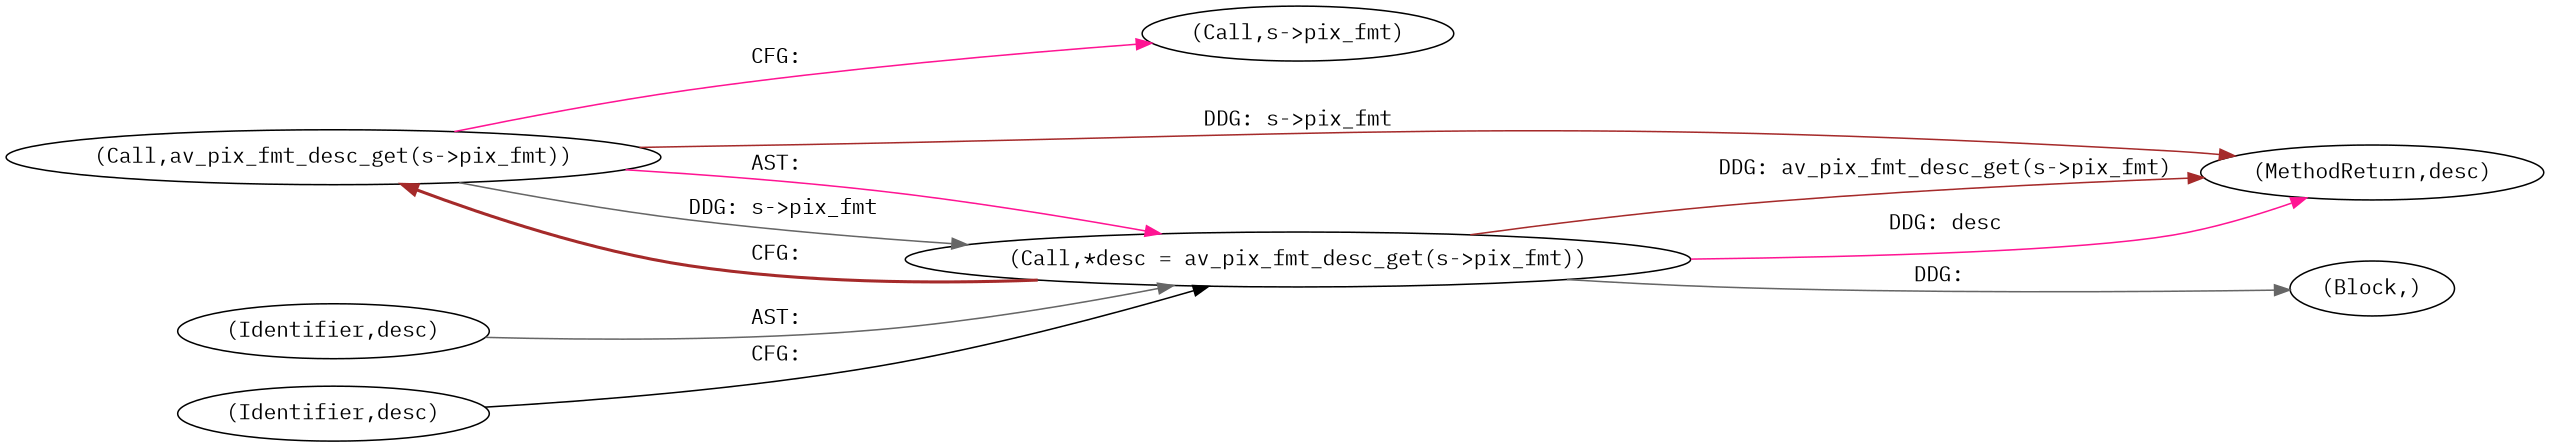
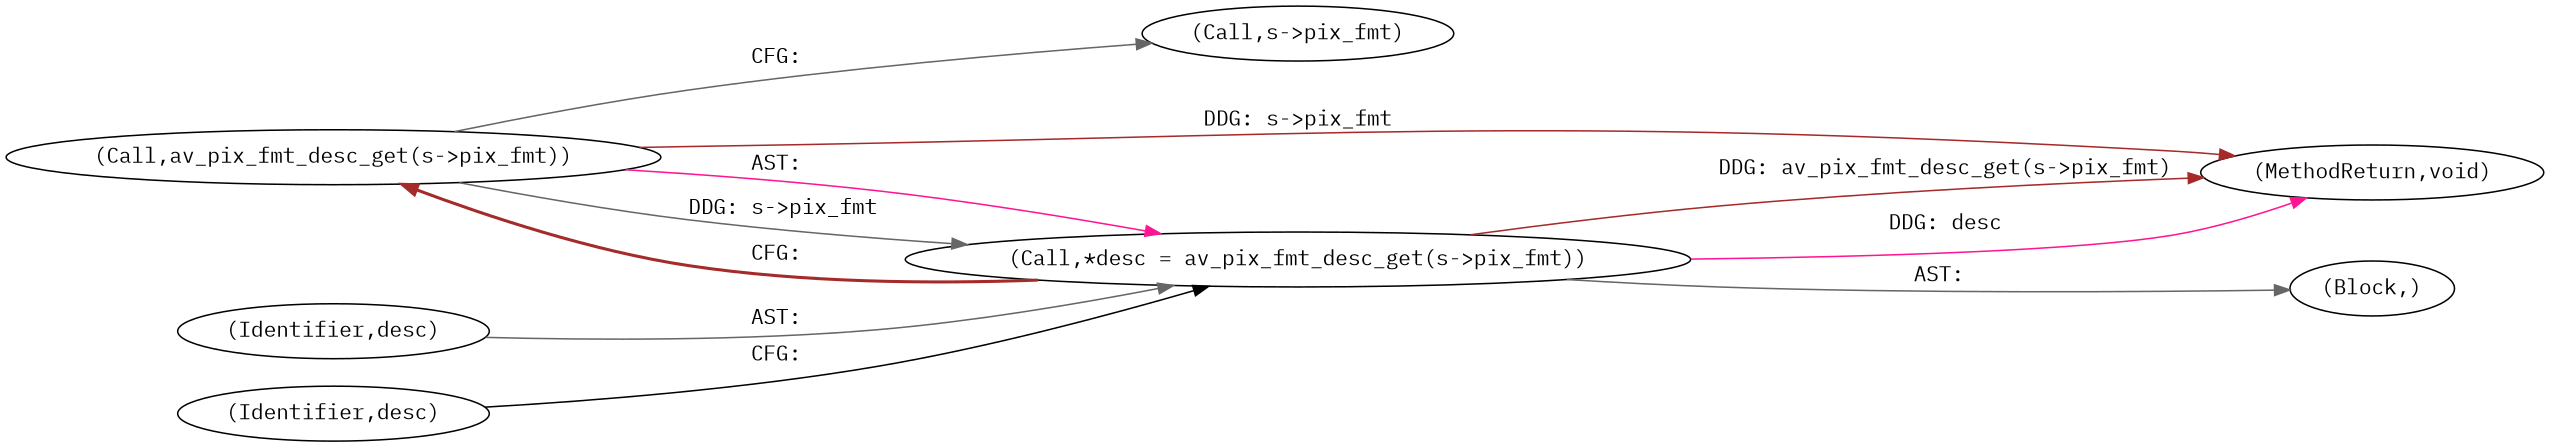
  digraph {
    fontname="IBM Plex Mono"
    rankdir=LR
    node [fontname="IBM Plex Mono"]
    edge [color=gray40 fontname="IBM Plex Mono" style=solid]
    n1 [label="(Call,av_pix_fmt_desc_get(s->pix_fmt))"]
    n2 [label="(Call,*desc = av_pix_fmt_desc_get(s->pix_fmt))"]
    n3 [label="(Call,s->pix_fmt)"]
-   n4 [label="(MethodReturn,desc)"]
+   n4 [label="(MethodReturn,void)"]
    n5 [label="(Block,)"]
    n6 [label="(Identifier,desc)"]
    n7 [label="(Identifier,desc)"]
    n1 -> n2 [color=deeppink label="AST: "]
    n1 -> n2 [label="DDG: s->pix_fmt"]
-   n1 -> n3 [color=deeppink label="CFG: "]
+   n1 -> n3 [label="CFG: "]
    n1 -> n4 [color=brown label="DDG: s->pix_fmt"]
    n2 -> n1 [color=brown label="CFG: " style=bold]
    n2 -> n4 [color=brown label="DDG: av_pix_fmt_desc_get(s->pix_fmt)"]
    n2 -> n4 [color=deeppink label="DDG: desc"]
-   n2 -> n5 [label="DDG: "]
+   n2 -> n5 [label="AST: "]
    n6 -> n2 [label="AST: "]
    n7 -> n2 [color=black label="CFG: "]
  }
